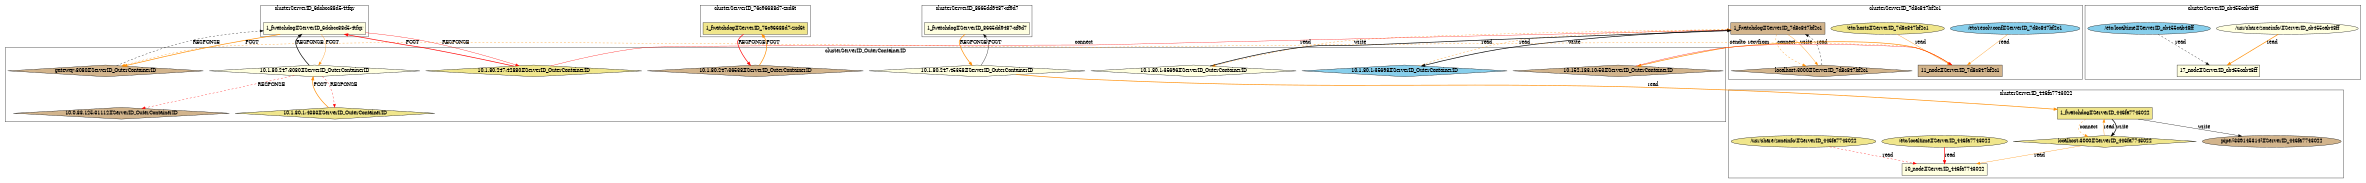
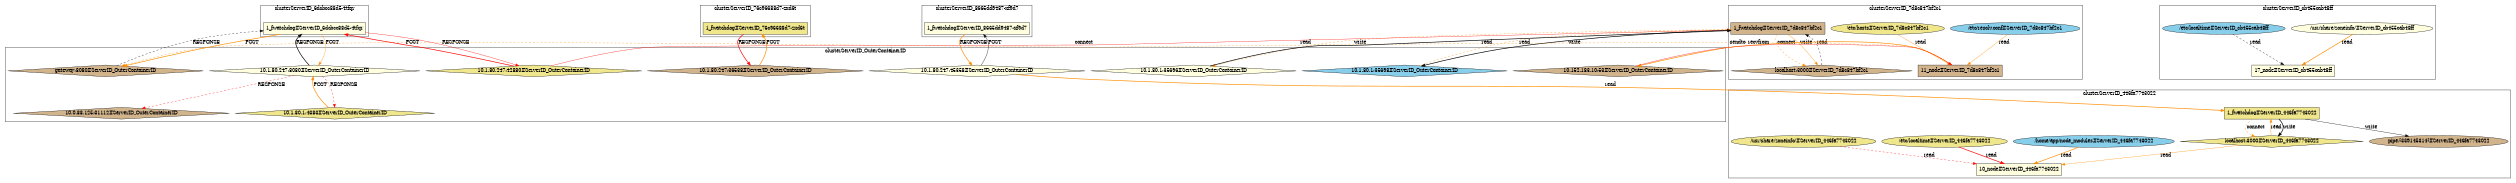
  digraph {
    node [fillcolor=khaki shape=diamond style=filled]
    edge [color=darkorange style=bold]
    "1_fwatchdog#ServerID_446fa7743022" [shape=box]
    "localhost:3000#ServerID_446fa7743022"
    "10_node#ServerID_446fa7743022" [fillcolor=lightyellow shape=box]
+   "/home/app/node_modules#ServerID_446fa7743022" [fillcolor=skyblue shape=ellipse]
    "/etc/localtime#ServerID_446fa7743022" [shape=ellipse]
    "/usr/share/zoneinfo/#ServerID_446fa7743022" [shape=ellipse]
    "pipe:[339145314]#ServerID_446fa7743022" [fillcolor=tan shape=ellipse]
    "1_fwatchdog#ServerID_6dcbcc88d5-4tfqr" [fillcolor=lightyellow shape=box]
    "1_fwatchdog#ServerID_76c96688d7-zxd6t" [shape=box]
    "1_fwatchdog#ServerID_7d8c847bf2c1" [fillcolor=tan shape=box]
    "localhost:3000#ServerID_7d8c847bf2c1" [fillcolor=tan]
    "11_node#ServerID_7d8c847bf2c1" [fillcolor=tan shape=box]
    "/etc/hosts#ServerID_7d8c847bf2c1" [shape=ellipse]
    "/etc/resolv.conf#ServerID_7d8c847bf2c1" [fillcolor=skyblue shape=ellipse]
    "1_fwatchdog#ServerID_8665dd9487-xf9d7" [fillcolor=lightyellow shape=box]
    "gateway:8080#ServerID_OuterContainerID" [fillcolor=tan]
    "10.1.80.247:8080#ServerID_OuterContainerID" [fillcolor=lightyellow]
    "10.1.80.247:45358#ServerID_OuterContainerID" [fillcolor=lightyellow]
    "10.1.80.247:42880#ServerID_OuterContainerID"
    "10.1.80.247:36538#ServerID_OuterContainerID" [fillcolor=tan]
    "10.152.183.10:53#ServerID_OuterContainerID" [fillcolor=tan]
    "10.1.80.1:35698#ServerID_OuterContainerID" [fillcolor=skyblue]
    "10.1.80.1:35696#ServerID_OuterContainerID" [fillcolor=lightyellow]
    "10.1.80.1:4383#ServerID_OuterContainerID"
    "10.0.88.125:31112#ServerID_OuterContainerID" [fillcolor=tan]
    "/usr/share/zoneinfo/#ServerID_cb455cab48ff" [fillcolor=lightyellow shape=ellipse]
    "17_node#ServerID_cb455cab48ff" [fillcolor=lightyellow shape=box]
    "/etc/localtime#ServerID_cb455cab48ff" [fillcolor=skyblue shape=ellipse]
    subgraph cluster_1 {
      label=clusterServerID_446fa7743022
      "1_fwatchdog#ServerID_446fa7743022"
      "localhost:3000#ServerID_446fa7743022"
      "10_node#ServerID_446fa7743022"
+     "/home/app/node_modules#ServerID_446fa7743022"
      "/etc/localtime#ServerID_446fa7743022"
      "/usr/share/zoneinfo/#ServerID_446fa7743022"
      "pipe:[339145314]#ServerID_446fa7743022"
    }
    subgraph cluster_2 {
      label="clusterServerID_6dcbcc88d5-4tfqr"
      "1_fwatchdog#ServerID_6dcbcc88d5-4tfqr"
    }
    subgraph cluster_3 {
      label="clusterServerID_76c96688d7-zxd6t"
      "1_fwatchdog#ServerID_76c96688d7-zxd6t"
    }
    subgraph cluster_4 {
      label=clusterServerID_7d8c847bf2c1
      "1_fwatchdog#ServerID_7d8c847bf2c1"
      "localhost:3000#ServerID_7d8c847bf2c1"
      "11_node#ServerID_7d8c847bf2c1"
      "/etc/hosts#ServerID_7d8c847bf2c1"
      "/etc/resolv.conf#ServerID_7d8c847bf2c1"
    }
    subgraph cluster_5 {
      label="clusterServerID_8665dd9487-xf9d7"
      "1_fwatchdog#ServerID_8665dd9487-xf9d7"
    }
    subgraph cluster_6 {
      label=clusterServerID_OuterContainerID
      "gateway:8080#ServerID_OuterContainerID"
      "10.1.80.247:8080#ServerID_OuterContainerID"
      "10.1.80.247:45358#ServerID_OuterContainerID"
      "10.1.80.247:42880#ServerID_OuterContainerID"
      "10.1.80.247:36538#ServerID_OuterContainerID"
      "10.152.183.10:53#ServerID_OuterContainerID"
      "10.1.80.1:35698#ServerID_OuterContainerID"
      "10.1.80.1:35696#ServerID_OuterContainerID"
      "10.1.80.1:4383#ServerID_OuterContainerID"
      "10.0.88.125:31112#ServerID_OuterContainerID"
    }
    subgraph cluster_7 {
      label=clusterServerID_cb455cab48ff
      "/usr/share/zoneinfo/#ServerID_cb455cab48ff"
      "17_node#ServerID_cb455cab48ff"
      "/etc/localtime#ServerID_cb455cab48ff"
    }
    "1_fwatchdog#ServerID_446fa7743022" -> "localhost:3000#ServerID_446fa7743022" [color=black label=write]
    "1_fwatchdog#ServerID_446fa7743022" -> "localhost:3000#ServerID_446fa7743022" [label=connect style=dashed]
    "1_fwatchdog#ServerID_446fa7743022" -> "pipe:[339145314]#ServerID_446fa7743022" [color=black label=write style=solid]
    "localhost:3000#ServerID_446fa7743022" -> "1_fwatchdog#ServerID_446fa7743022" [label=read style=solid]
    "localhost:3000#ServerID_446fa7743022" -> "10_node#ServerID_446fa7743022" [label=read style=solid]
+   "/home/app/node_modules#ServerID_446fa7743022" -> "10_node#ServerID_446fa7743022" [label=read]
    "/etc/localtime#ServerID_446fa7743022" -> "10_node#ServerID_446fa7743022" [color=red label=read]
    "/usr/share/zoneinfo/#ServerID_446fa7743022" -> "10_node#ServerID_446fa7743022" [color=red label=read style=dashed]
    "1_fwatchdog#ServerID_6dcbcc88d5-4tfqr" -> "gateway:8080#ServerID_OuterContainerID" [label=POST]
    "1_fwatchdog#ServerID_6dcbcc88d5-4tfqr" -> "10.1.80.247:8080#ServerID_OuterContainerID" [label=POST style=solid]
    "1_fwatchdog#ServerID_6dcbcc88d5-4tfqr" -> "10.1.80.247:42880#ServerID_OuterContainerID" [color=red label=RESPONSE style=solid]
    "1_fwatchdog#ServerID_76c96688d7-zxd6t" -> "10.1.80.247:36538#ServerID_OuterContainerID" [color=red label=RESPONSE]
    "1_fwatchdog#ServerID_7d8c847bf2c1" -> "localhost:3000#ServerID_7d8c847bf2c1" [label=connect style=dashed]
    "1_fwatchdog#ServerID_7d8c847bf2c1" -> "localhost:3000#ServerID_7d8c847bf2c1" [label=write style=solid]
    "1_fwatchdog#ServerID_7d8c847bf2c1" -> "10.1.80.1:35698#ServerID_OuterContainerID" [color=black label=write]
    "1_fwatchdog#ServerID_7d8c847bf2c1" -> "10.1.80.1:35696#ServerID_OuterContainerID" [label=write style=dashed]
    "localhost:3000#ServerID_7d8c847bf2c1" -> "1_fwatchdog#ServerID_7d8c847bf2c1" [color=black label=read style=dashed]
    "11_node#ServerID_7d8c847bf2c1" -> "gateway:8080#ServerID_OuterContainerID" [label=connect style=dashed]
    "11_node#ServerID_7d8c847bf2c1" -> "10.152.183.10:53#ServerID_OuterContainerID" [label=sendto]
    "/etc/hosts#ServerID_7d8c847bf2c1" -> "11_node#ServerID_7d8c847bf2c1" [label=read style=solid]
    "/etc/resolv.conf#ServerID_7d8c847bf2c1" -> "11_node#ServerID_7d8c847bf2c1" [label=read style=solid]
    "1_fwatchdog#ServerID_8665dd9487-xf9d7" -> "10.1.80.247:45358#ServerID_OuterContainerID" [label=RESPONSE]
    "gateway:8080#ServerID_OuterContainerID" -> "1_fwatchdog#ServerID_6dcbcc88d5-4tfqr" [color=black label=RESPONSE style=dashed]
    "10.1.80.247:8080#ServerID_OuterContainerID" -> "1_fwatchdog#ServerID_6dcbcc88d5-4tfqr" [color=black label=RESPONSE]
    "10.1.80.247:8080#ServerID_OuterContainerID" -> "10.1.80.1:4383#ServerID_OuterContainerID" [color=red label=RESPONSE style=dashed]
    "10.1.80.247:8080#ServerID_OuterContainerID" -> "10.0.88.125:31112#ServerID_OuterContainerID" [color=red label=RESPONSE style=dashed]
    "10.1.80.247:45358#ServerID_OuterContainerID" -> "1_fwatchdog#ServerID_446fa7743022" [label=read]
    "10.1.80.247:45358#ServerID_OuterContainerID" -> "1_fwatchdog#ServerID_8665dd9487-xf9d7" [color=black label=POST style=solid]
    "10.1.80.247:42880#ServerID_OuterContainerID" -> "1_fwatchdog#ServerID_6dcbcc88d5-4tfqr" [color=red label=POST]
    "10.1.80.247:42880#ServerID_OuterContainerID" -> "1_fwatchdog#ServerID_7d8c847bf2c1" [color=red label=read style=solid]
    "10.1.80.247:36538#ServerID_OuterContainerID" -> "1_fwatchdog#ServerID_76c96688d7-zxd6t" [label=POST]
    "10.152.183.10:53#ServerID_OuterContainerID" -> "11_node#ServerID_7d8c847bf2c1" [color=red label=recvfrom style=solid]
    "10.1.80.1:35698#ServerID_OuterContainerID" -> "1_fwatchdog#ServerID_7d8c847bf2c1" [label=read style=dashed]
    "10.1.80.1:35696#ServerID_OuterContainerID" -> "1_fwatchdog#ServerID_7d8c847bf2c1" [color=black label=read]
    "10.1.80.1:4383#ServerID_OuterContainerID" -> "10.1.80.247:8080#ServerID_OuterContainerID" [label=POST]
    "/usr/share/zoneinfo/#ServerID_cb455cab48ff" -> "17_node#ServerID_cb455cab48ff" [label=read]
    "/etc/localtime#ServerID_cb455cab48ff" -> "17_node#ServerID_cb455cab48ff" [color=black label=read style=dashed]
  }
